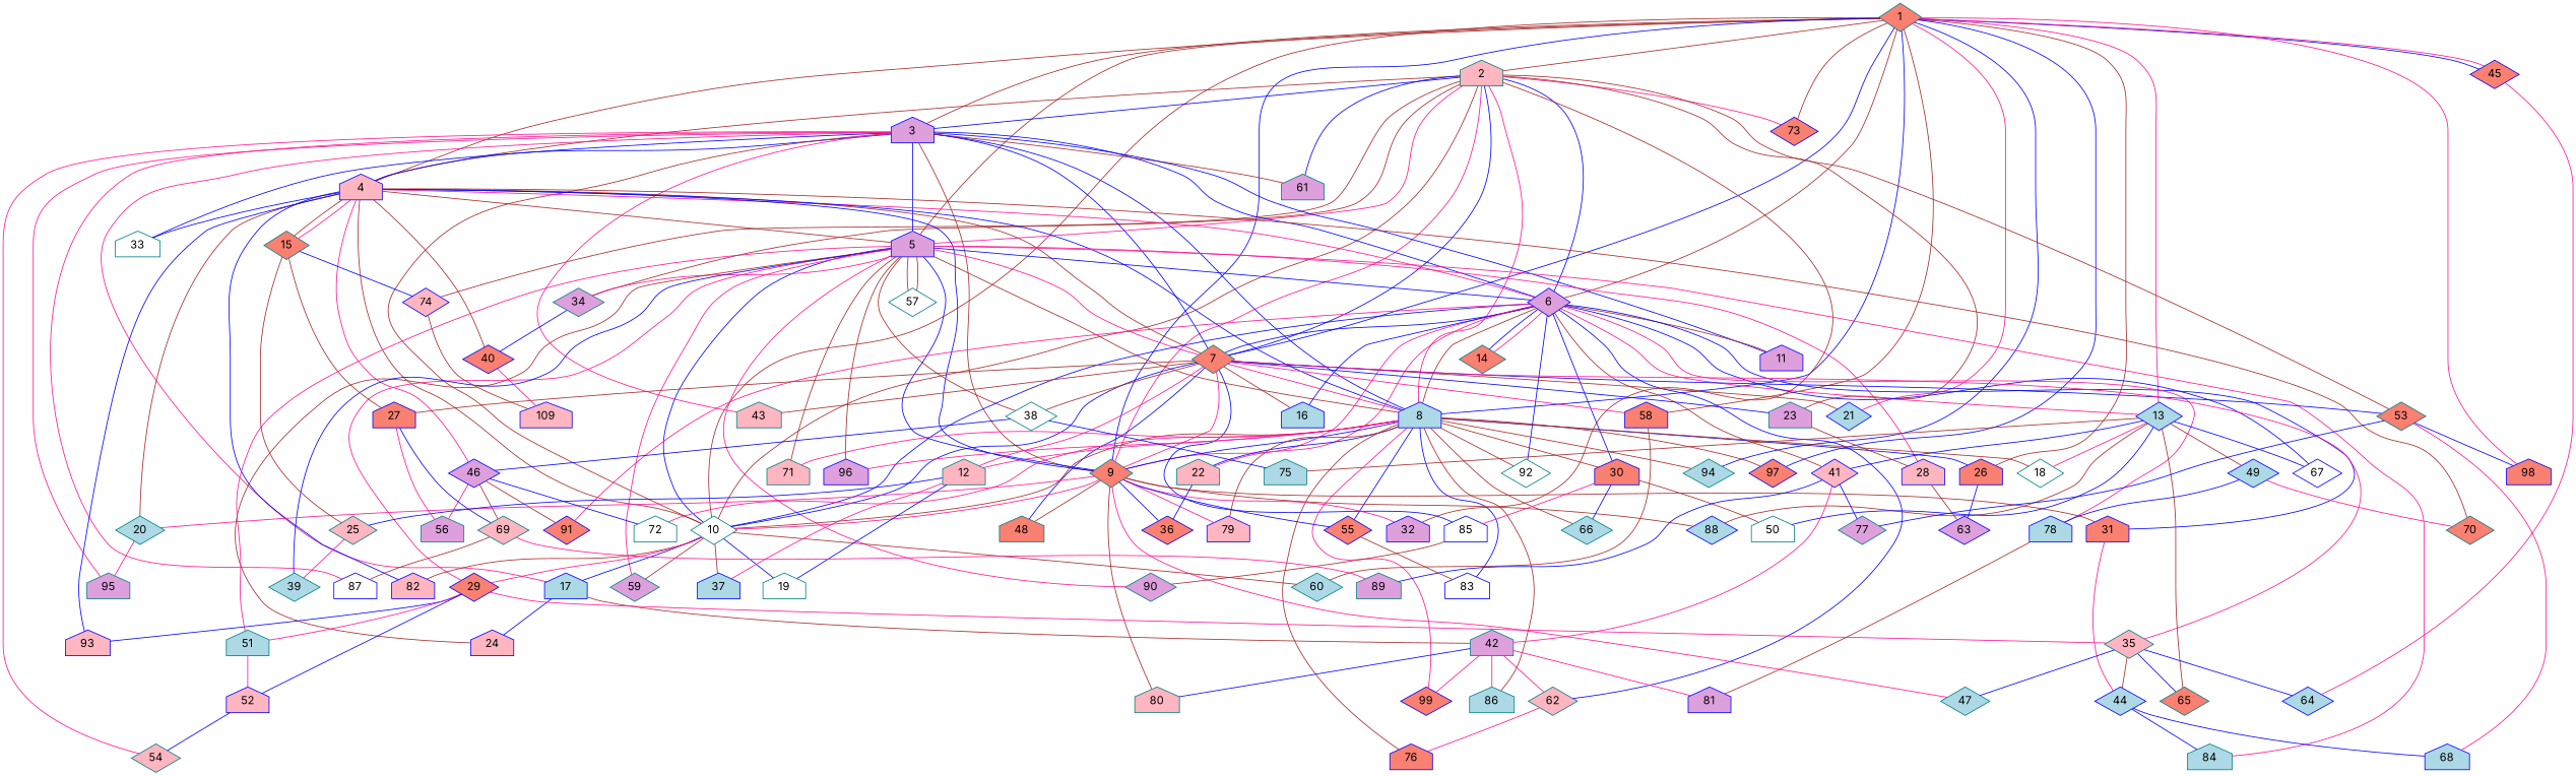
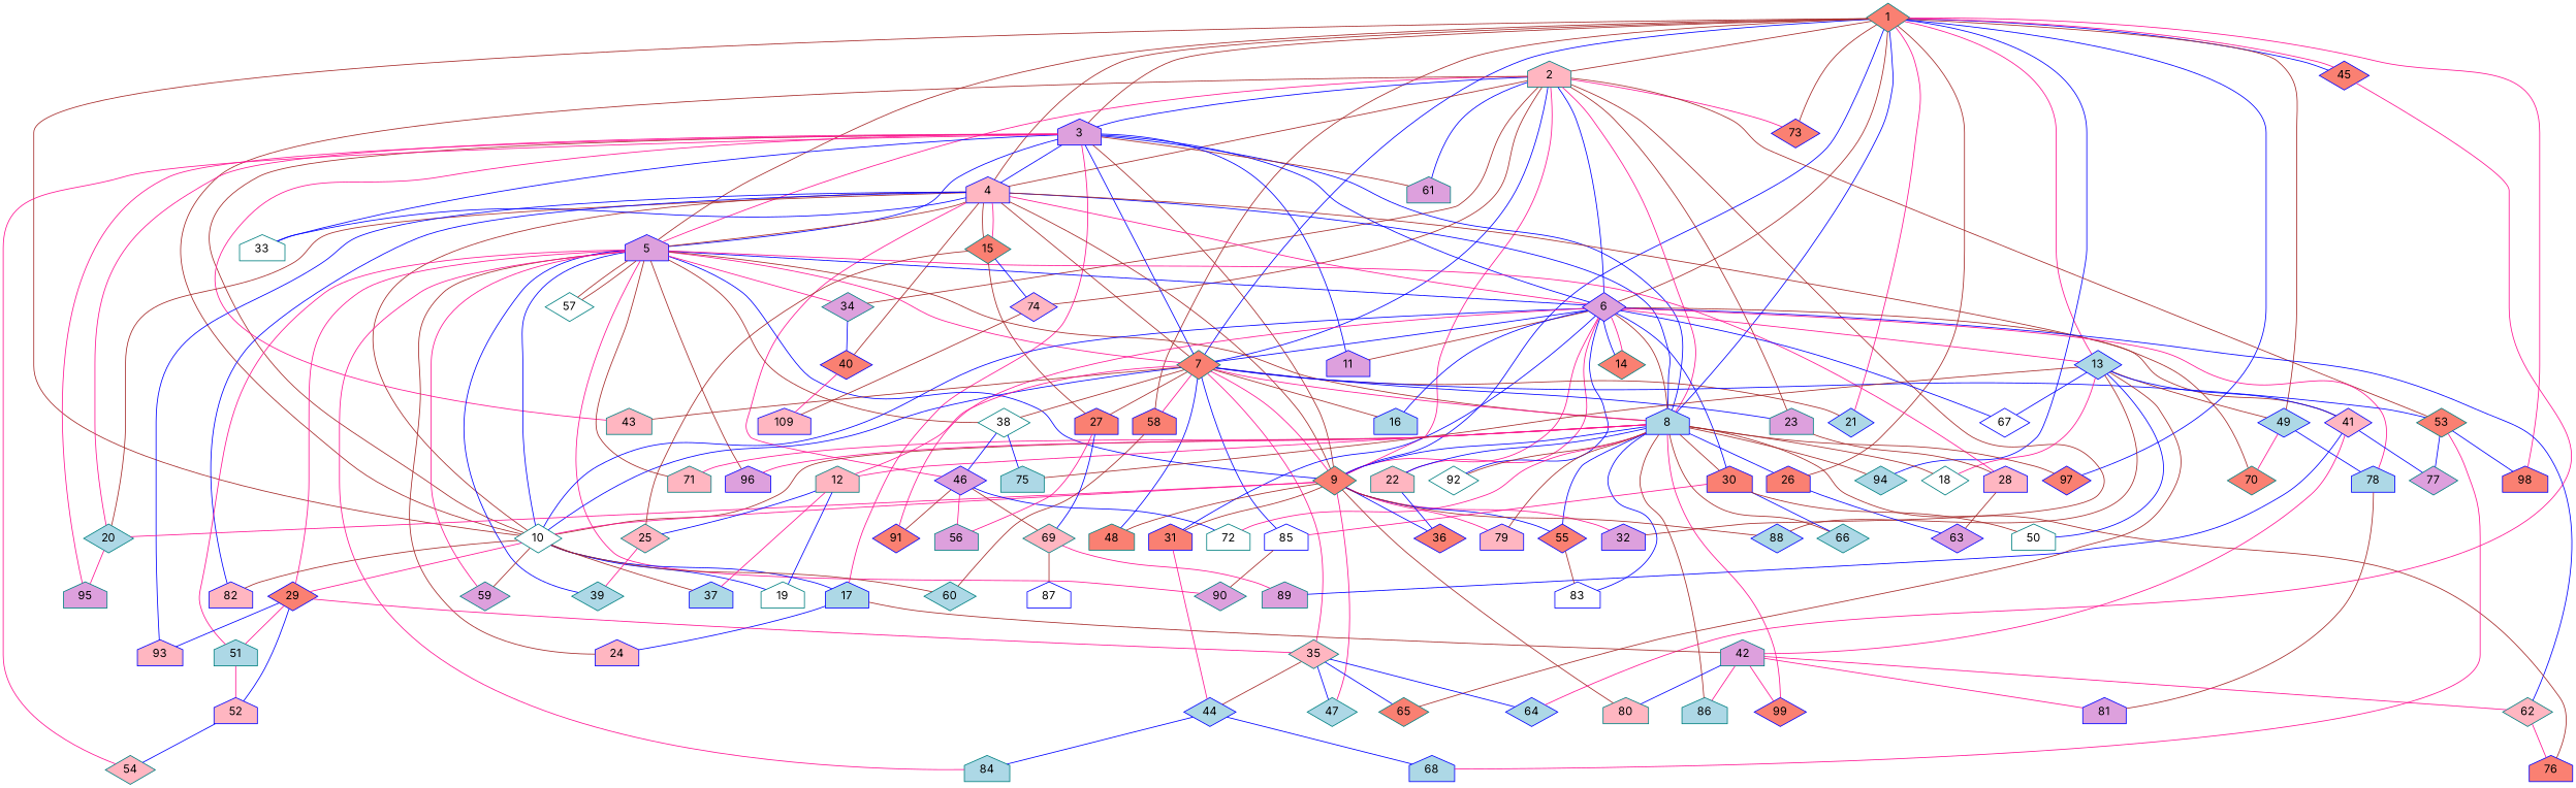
  graph {
    fontname=Inter
    node [color=blue fillcolor=salmon fontname=Inter shape=house style=filled]
    edge [color=brown fontname=Inter]
    1 [color=teal shape=diamond]
    2 [color=teal fillcolor=lightpink]
    3 [fillcolor=plum]
    4 [fillcolor=lightpink]
    5 [fillcolor=plum]
    6 [fillcolor=plum shape=diamond]
    7 [color=teal shape=diamond]
    8 [fillcolor=lightblue]
    9 [color=teal shape=diamond]
    10 [color=teal fillcolor=white shape=diamond]
    13 [fillcolor=lightblue shape=diamond]
    21 [fillcolor=lightblue shape=diamond]
    26
    45 [shape=diamond]
    49 [fillcolor=lightblue shape=diamond]
    58
    73 [shape=diamond]
    94 [color=teal fillcolor=lightblue shape=diamond]
    97 [shape=diamond]
    98
    23 [color=teal fillcolor=plum]
    32 [fillcolor=plum]
    34 [color=teal fillcolor=plum shape=diamond]
    53 [color=teal shape=diamond]
    61 [color=teal fillcolor=plum]
    74 [fillcolor=lightpink shape=diamond]
    11 [fillcolor=plum]
    17 [fillcolor=lightblue]
    33 [color=teal fillcolor=white]
    43 [color=teal fillcolor=lightpink]
    54 [color=teal fillcolor=lightpink shape=diamond]
    87 [fillcolor=white]
    95 [color=teal fillcolor=plum]
    15 [color=teal shape=diamond]
    20 [color=teal fillcolor=lightblue shape=diamond]
    40 [shape=diamond]
    46 [fillcolor=plum shape=diamond]
    70 [color=teal shape=diamond]
    82 [fillcolor=lightpink]
    93 [fillcolor=lightpink]
    24 [fillcolor=lightpink]
    28 [fillcolor=lightpink]
    29 [shape=diamond]
    38 [color=teal fillcolor=white shape=diamond]
    39 [color=teal fillcolor=lightblue shape=diamond]
    51 [color=teal fillcolor=lightblue]
    57 [color=teal fillcolor=white shape=diamond]
    59 [color=teal fillcolor=plum shape=diamond]
    71 [color=teal fillcolor=lightpink]
    84 [color=teal fillcolor=lightblue]
    90 [color=teal fillcolor=plum shape=diamond]
    96 [fillcolor=plum]
    14 [color=teal shape=diamond]
    16 [fillcolor=lightblue]
    22 [color=teal fillcolor=lightpink]
    30
    31
    41 [fillcolor=lightpink shape=diamond]
    62 [color=teal fillcolor=lightpink shape=diamond]
    67 [fillcolor=white shape=diamond]
    78 [fillcolor=lightblue]
    91 [shape=diamond]
    92 [color=teal fillcolor=white shape=diamond]
    12 [color=teal fillcolor=lightpink]
    27
    35 [color=teal fillcolor=lightpink shape=diamond]
    48 [color=teal]
    85 [fillcolor=white]
    18 [color=teal fillcolor=white shape=diamond]
    55 [shape=diamond]
    66 [color=teal fillcolor=lightblue shape=diamond]
    72 [color=teal fillcolor=white]
    76
    79 [fillcolor=lightpink]
    83 [fillcolor=white]
    86 [color=teal fillcolor=lightblue]
    99 [shape=diamond]
    36 [shape=diamond]
    47 [color=teal fillcolor=lightblue shape=diamond]
    80 [color=teal fillcolor=lightpink]
    88 [fillcolor=lightblue shape=diamond]
    19 [color=teal fillcolor=white]
    37 [fillcolor=lightblue]
    60 [color=teal fillcolor=lightblue shape=diamond]
    50 [color=teal fillcolor=white]
    65 [color=teal shape=diamond]
    75 [color=teal fillcolor=lightblue]
    63 [fillcolor=plum shape=diamond]
    64 [fillcolor=lightblue shape=diamond]
    77 [color=teal fillcolor=plum shape=diamond]
    68 [fillcolor=lightblue]
    n92 [fillcolor=lightpink label=109]
    42 [color=teal fillcolor=plum]
    25 [color=teal fillcolor=lightpink shape=diamond]
    56 [color=teal fillcolor=plum]
    69 [color=teal fillcolor=lightpink shape=diamond]
    52 [fillcolor=lightpink]
    44 [fillcolor=lightblue shape=diamond]
    89 [color=teal fillcolor=plum]
    81 [fillcolor=plum]
    1 -- 2
    1 -- 3
    1 -- 4
    1 -- 5
    1 -- 6
    1 -- 7 [color=blue]
    1 -- 8 [color=blue]
    1 -- 9 [color=blue]
    1 -- 10
    1 -- 13 [color=deeppink]
    1 -- 21 [color=deeppink]
    1 -- 26
    1 -- 45 [color=blue]
    1 -- 45 [color=deeppink]
+   1 -- 49
    1 -- 58
    1 -- 73
    1 -- 94 [color=blue]
    1 -- 97 [color=blue]
    1 -- 98 [color=deeppink]
    2 -- 3 [color=blue]
    2 -- 4
    2 -- 5 [color=deeppink]
    2 -- 6 [color=blue]
    2 -- 7 [color=blue]
    2 -- 8 [color=deeppink]
    2 -- 9 [color=deeppink]
    2 -- 10
    2 -- 73 [color=deeppink]
    2 -- 23
    2 -- 32
    2 -- 34
    2 -- 53
    2 -- 61 [color=blue]
    2 -- 74
    3 -- 4 [color=blue]
    3 -- 5 [color=blue]
    3 -- 6 [color=blue]
    3 -- 7 [color=blue]
    3 -- 8 [color=blue]
    3 -- 9
    3 -- 10
    3 -- 61
    3 -- 11 [color=blue]
    3 -- 17 [color=deeppink]
    3 -- 33 [color=blue]
    3 -- 43 [color=deeppink]
    3 -- 54 [color=deeppink]
-   3 -- 87 [color=deeppink]
+   3 -- 20 [color=deeppink]
    3 -- 95 [color=deeppink]
    4 -- 5
    4 -- 6 [color=deeppink]
    4 -- 7
    4 -- 8 [color=blue]
-   4 -- 9 [color=blue]
+   4 -- 9
    4 -- 10
    4 -- 33 [color=blue]
    4 -- 15
    4 -- 15 [color=deeppink]
    4 -- 20
    4 -- 40
    4 -- 46 [color=deeppink]
    4 -- 70
    4 -- 82 [color=blue]
    4 -- 93 [color=blue]
    5 -- 6 [color=blue]
    5 -- 7 [color=deeppink]
    5 -- 8
    5 -- 9 [color=blue]
    5 -- 10 [color=blue]
    5 -- 34 [color=deeppink]
    5 -- 24
    5 -- 28 [color=deeppink]
    5 -- 29 [color=deeppink]
    5 -- 38
    5 -- 39 [color=blue]
    5 -- 51 [color=deeppink]
    5 -- 57
    5 -- 57
    5 -- 59 [color=deeppink]
    5 -- 71
    5 -- 84 [color=deeppink]
    5 -- 90 [color=deeppink]
    5 -- 96
    6 -- 7 [color=blue]
    6 -- 8
    6 -- 9 [color=deeppink]
    6 -- 10 [color=blue]
    6 -- 13 [color=deeppink]
    6 -- 11
    6 -- 14 [color=blue]
    6 -- 14 [color=deeppink]
    6 -- 16 [color=blue]
    6 -- 22 [color=deeppink]
    6 -- 30 [color=blue]
    6 -- 31 [color=blue]
    6 -- 41
    6 -- 62 [color=blue]
    6 -- 67 [color=blue]
    6 -- 78 [color=deeppink]
    6 -- 91 [color=deeppink]
    6 -- 92 [color=blue]
    7 -- 8 [color=deeppink]
    7 -- 9 [color=deeppink]
    7 -- 10 [color=blue]
    7 -- 21
    7 -- 58 [color=deeppink]
    7 -- 23 [color=blue]
    7 -- 53 [color=blue]
    7 -- 43
    7 -- 38
    7 -- 16
    7 -- 12 [color=deeppink]
    7 -- 27
    7 -- 35 [color=deeppink]
    7 -- 48 [color=blue]
    7 -- 85 [color=blue]
    8 -- 9 [color=blue]
    8 -- 10
    8 -- 26 [color=blue]
    8 -- 94
    8 -- 97
    8 -- 71 [color=deeppink]
    8 -- 96 [color=deeppink]
    8 -- 22 [color=blue]
    8 -- 30
    8 -- 92
    8 -- 12 [color=deeppink]
    8 -- 18
    8 -- 55 [color=blue]
    8 -- 66
    8 -- 72 [color=deeppink]
    8 -- 76
    8 -- 79
    8 -- 83 [color=blue]
    8 -- 86
    8 -- 99 [color=deeppink]
    9 -- 10 [color=deeppink]
    9 -- 32 [color=deeppink]
    9 -- 20 [color=deeppink]
    9 -- 31
    9 -- 48
    9 -- 55 [color=blue]
    9 -- 79 [color=deeppink]
    9 -- 36 [color=blue]
    9 -- 47 [color=deeppink]
    9 -- 80
    9 -- 88
    10 -- 17 [color=blue]
    10 -- 82
    10 -- 29 [color=deeppink]
    10 -- 59
    10 -- 19 [color=blue]
    10 -- 37
    10 -- 60
    13 -- 49
    13 -- 41 [color=blue]
    13 -- 67 [color=blue]
    13 -- 18 [color=deeppink]
    13 -- 88
    13 -- 50 [color=blue]
    13 -- 65
    13 -- 75
    26 -- 63 [color=blue]
    45 -- 64 [color=deeppink]
    49 -- 70 [color=deeppink]
    49 -- 78 [color=blue]
    58 -- 60
    23 -- 28
    34 -- 40 [color=blue]
    53 -- 98 [color=blue]
    53 -- 77 [color=blue]
    53 -- 68 [color=deeppink]
    74 -- n92
    17 -- 24 [color=blue]
    17 -- 42
    15 -- 74 [color=blue]
    15 -- 27
    15 -- 25
    20 -- 95 [color=deeppink]
    40 -- n92 [color=deeppink]
    46 -- 91
    46 -- 72 [color=blue]
    46 -- 56 [color=deeppink]
    46 -- 69
    28 -- 63
    29 -- 93 [color=blue]
    29 -- 51 [color=deeppink]
    29 -- 35 [color=deeppink]
    29 -- 52 [color=blue]
    38 -- 46 [color=blue]
    38 -- 75 [color=blue]
    51 -- 52 [color=deeppink]
    22 -- 36 [color=blue]
    30 -- 85 [color=deeppink]
    30 -- 66 [color=blue]
    30 -- 50
    31 -- 44 [color=deeppink]
    41 -- 77 [color=blue]
    41 -- 42 [color=deeppink]
    41 -- 89 [color=blue]
    62 -- 76 [color=deeppink]
    78 -- 81
    12 -- 19 [color=blue]
    12 -- 37 [color=deeppink]
    12 -- 25 [color=blue]
    27 -- 56 [color=deeppink]
    27 -- 69 [color=blue]
    35 -- 47 [color=blue]
    35 -- 65 [color=blue]
    35 -- 64 [color=blue]
    35 -- 44
    85 -- 90
    55 -- 83
    42 -- 62 [color=deeppink]
    42 -- 86 [color=deeppink]
    42 -- 99 [color=deeppink]
    42 -- 80 [color=blue]
    42 -- 81 [color=deeppink]
    25 -- 39 [color=deeppink]
    69 -- 87
    69 -- 89 [color=deeppink]
    52 -- 54 [color=blue]
    44 -- 84 [color=blue]
    44 -- 68 [color=blue]
  }
